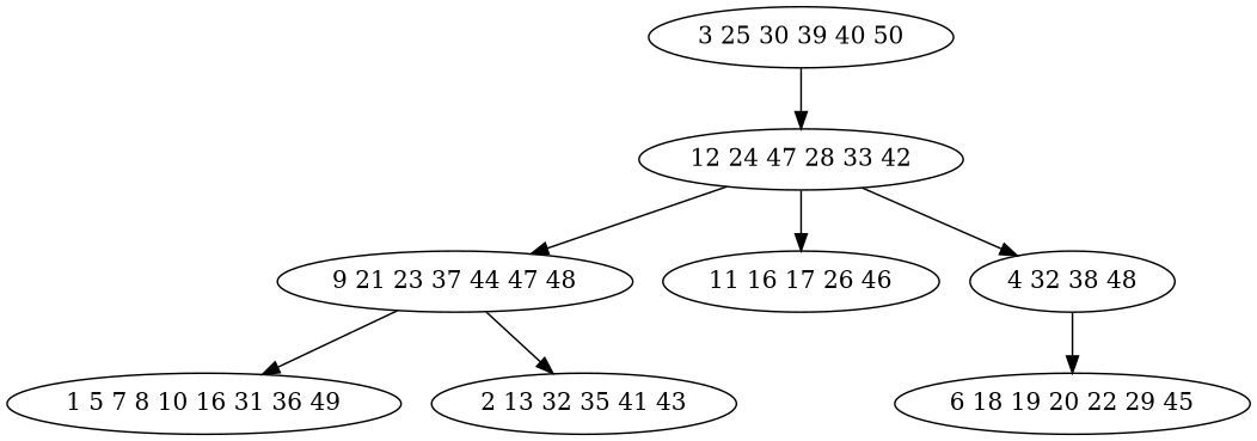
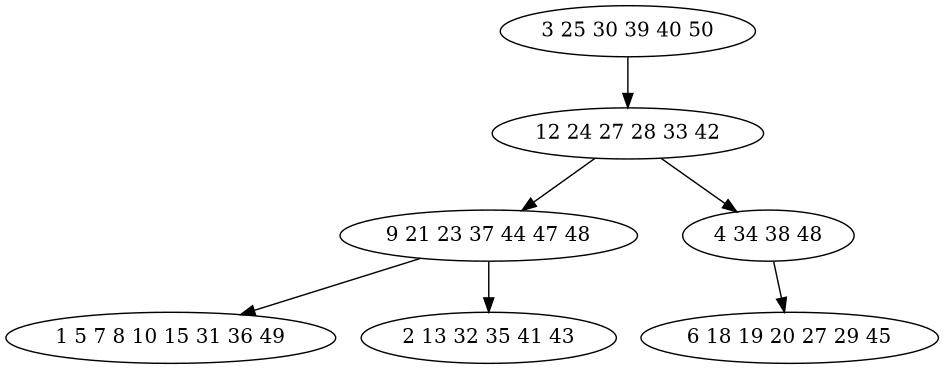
  digraph {
    n1 [label="3 25 30 39 40 50"]
-   n2 [label="12 24 47 28 33 42"]
+   n2 [label="12 24 27 28 33 42"]
    n3 [label="9 21 23 37 44 47 48"]
-   n4 [label="11 16 17 26 46"]
-   n5 [label="4 32 38 48"]
-   n6 [label="1 5 7 8 10 16 31 36 49"]
+   n5 [label="4 34 38 48"]
+   n6 [label="1 5 7 8 10 15 31 36 49"]
    n7 [label="2 13 32 35 41 43"]
-   n8 [label="6 18 19 20 22 29 45"]
+   n8 [label="6 18 19 20 27 29 45"]
    n1 -> n2
    n2 -> n3
-   n2 -> n4
    n2 -> n5
    n3 -> n6
    n3 -> n7
    n5 -> n8
  }
